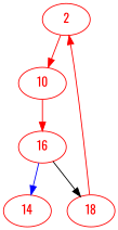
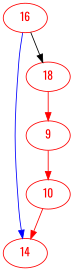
  digraph {
    fontname=Oswald
    node [color=red fontcolor=red fontname=Oswald]
    edge [color=red fontname=Oswald]
-   9 [label=2]
+   9
    10
    14
    n4 [label=18]
    16
    9 -> 10
-   10 -> 16
+   10 -> 14
    n4 -> 9
    16 -> 14 [color=blue]
    16 -> n4 [color=black]
  }
